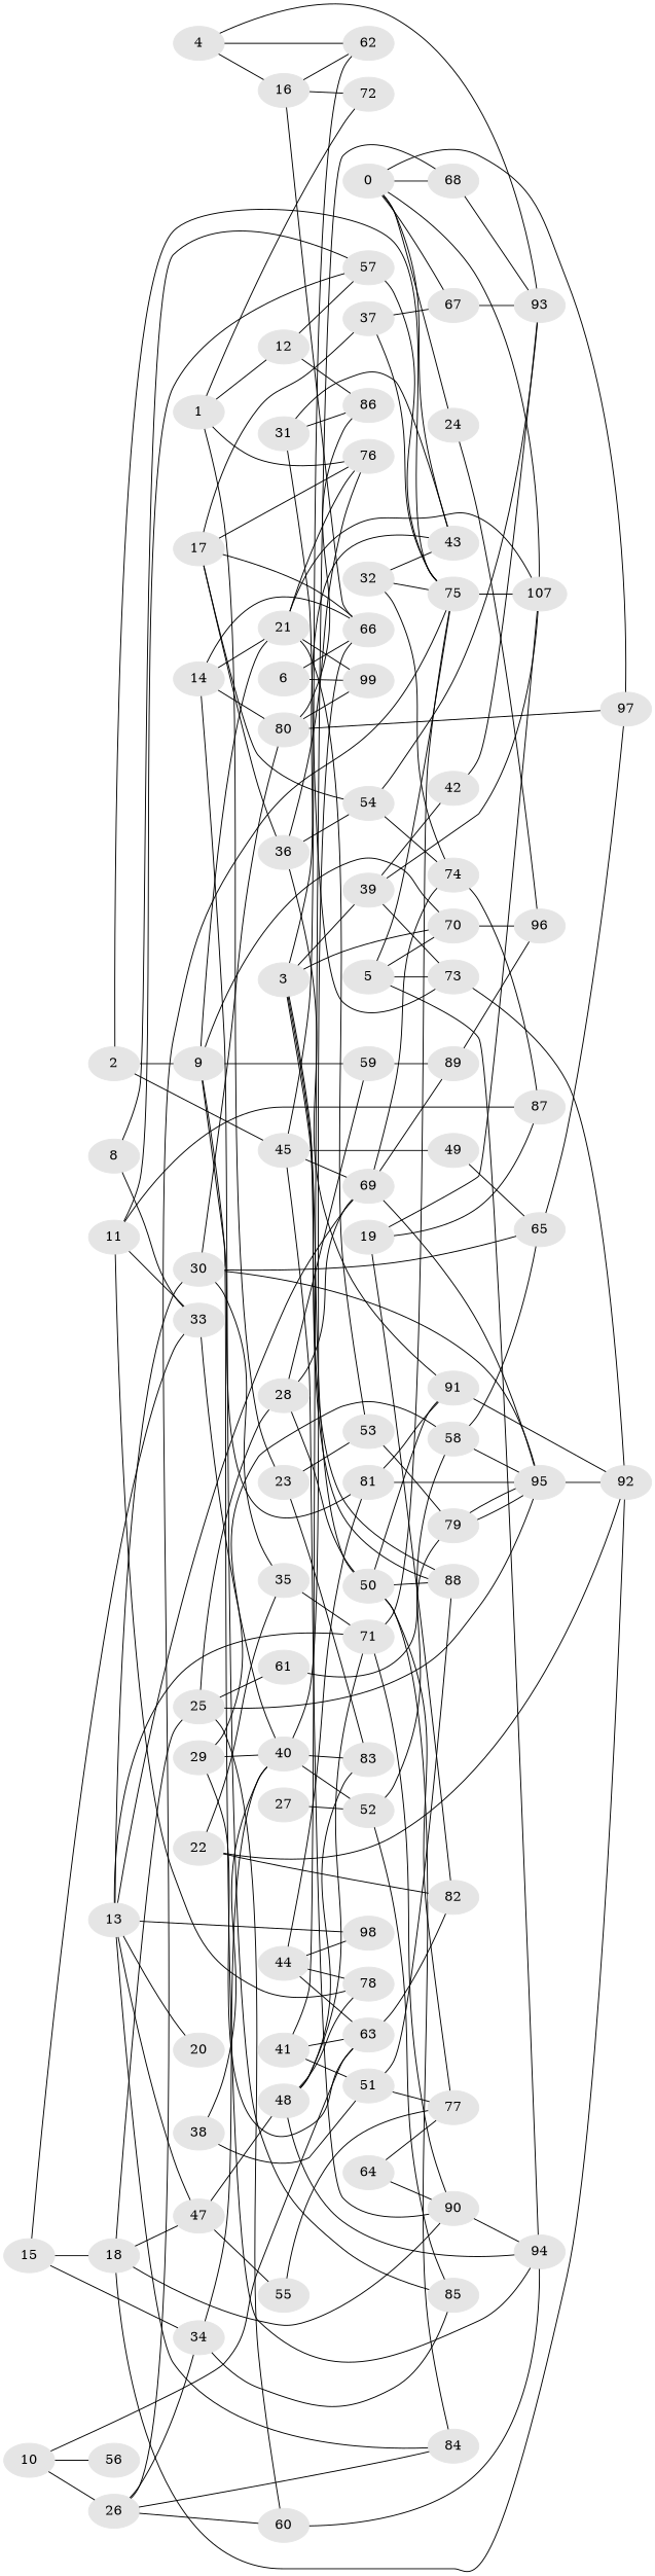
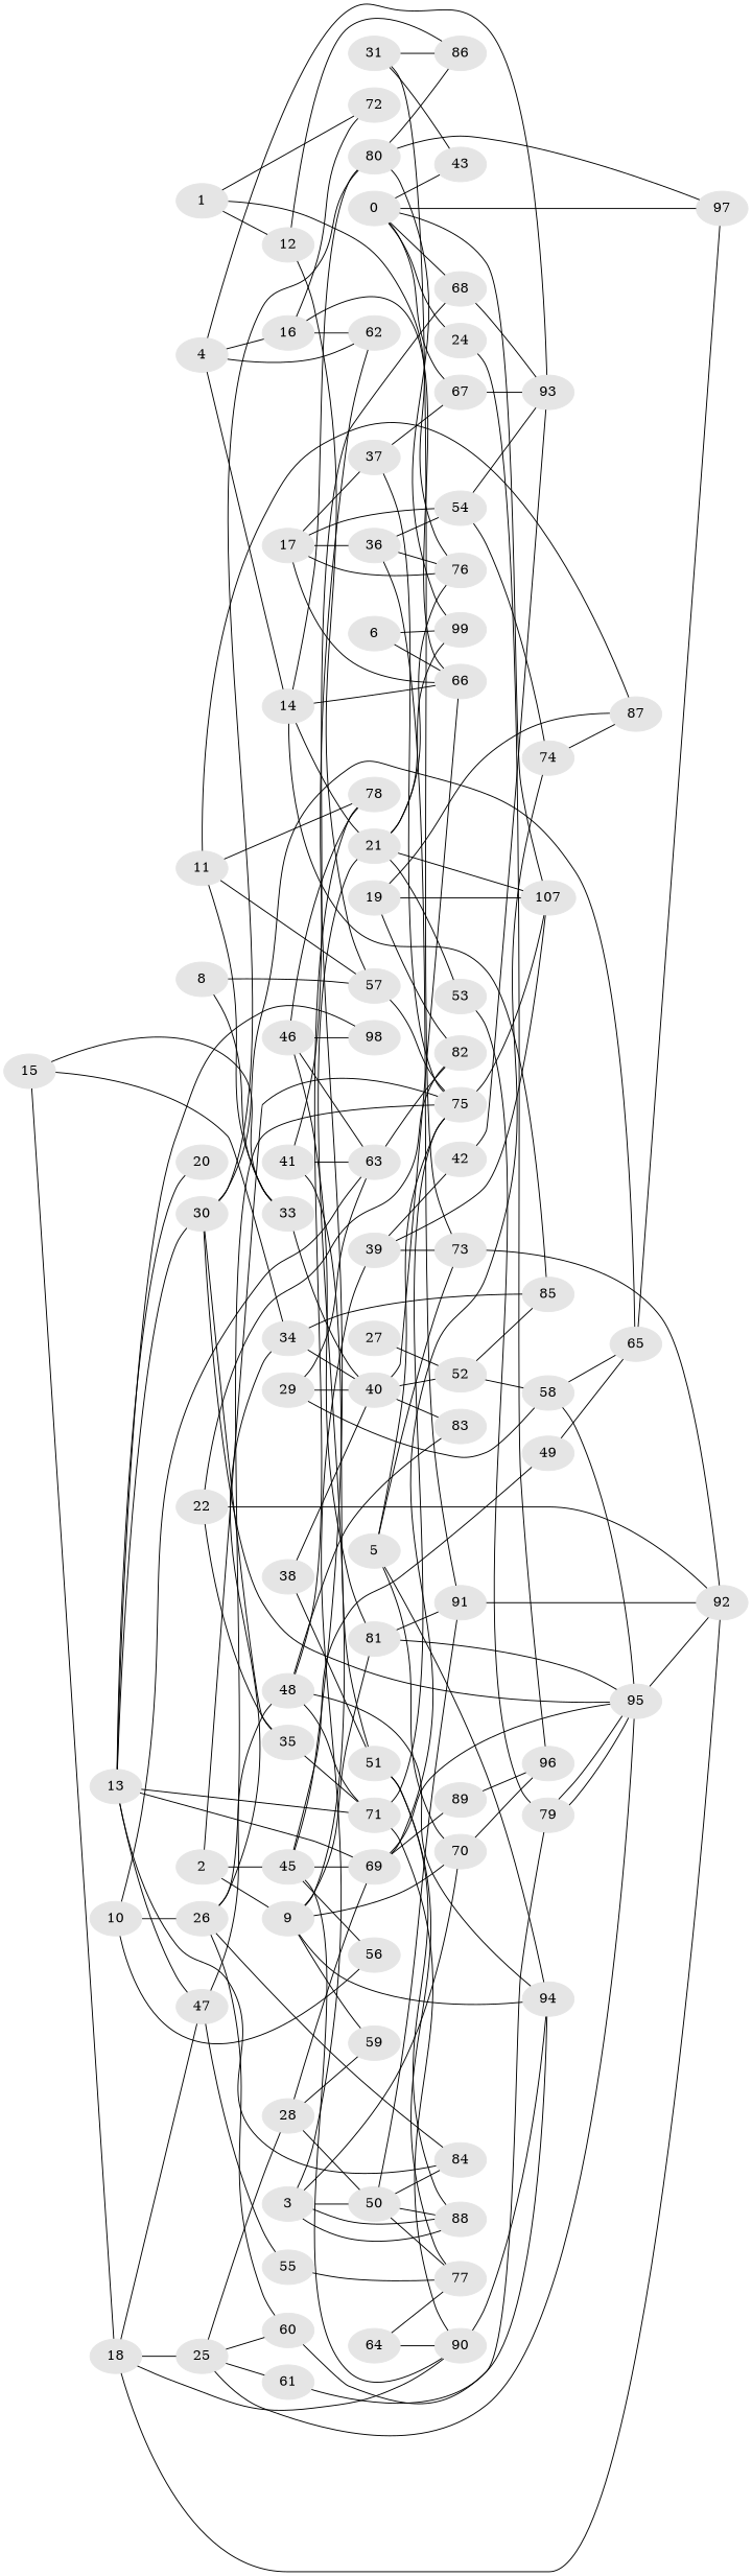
  graph {
    rankdir=LR
    node [color=gray90 style=filled]
    1
    12
-   23
    72
    76
    57
    86
    53
    83
    2
    9
    45
    75
    70
    94
    21
    59
    81
    62
    56
    69
    90
    49
    n24 [label=107]
    3
    39
    43
    50
    88
    73
    42
    84
    91
    77
    96
    4
    14
    16
    93
    66
    80
    85
    5
    92
    6
    99
    n47 [label=0]
    24
    67
    68
    97
    8
    33
    40
    89
    95
    10
    26
    63
    34
    60
    82
    11
    78
    87
    13
    20
    30
    47
    71
    98
    35
    65
    48
    55
    74
    15
    18
    25
    17
    36
    37
    54
    28
    61
    19
    79
    22
    64
    27
    52
    58
    29
    31
-   32
    38
    51
    41
-   44
+   44 [label=46]
    1 -- 12
-   1 -- 23
    1 -- 72
    1 -- 76
    12 -- 57
    12 -- 86
-   23 -- 53
-   23 -- 83
    57 -- 75
    53 -- 79
    2 -- 9
    2 -- 45
    2 -- 75
    9 -- 70
    9 -- 94
    9 -- 21
    9 -- 59
    9 -- 81
    45 -- 62
+   45 -- 56
    45 -- 69
    45 -- 90
    45 -- 49
    75 -- n24
    70 -- 96
    21 -- 76
    21 -- 53
    21 -- n24
    21 -- 99
-   59 -- 89
    81 -- 91
    81 -- 95
    69 -- 89
    69 -- 95
    69 -- 74
    90 -- 94
    49 -- 65
    3 -- 70
    3 -- 39
-   3 -- 43
    3 -- 50
    3 -- 88
    3 -- 88
    39 -- n24
    39 -- 73
    39 -- 42
    50 -- 88
    50 -- 84
    50 -- 91
    50 -- 77
    73 -- 92
    42 -- 93
    91 -- 92
    4 -- 62
+   4 -- 14
    4 -- 16
    4 -- 93
    14 -- 21
    14 -- 66
    14 -- 80
    14 -- 85
    16 -- 72
    16 -- 62
    16 -- 66
    80 -- 86
    80 -- 99
    80 -- 97
    5 -- 75
    5 -- 70
    5 -- 94
    5 -- 73
    6 -- 66
    6 -- 99
    n47 -- n24
    n47 -- 43
    n47 -- 24
    n47 -- 67
    n47 -- 68
    n47 -- 97
    24 -- 96
    67 -- 93
    68 -- 93
    8 -- 57
    8 -- 33
    33 -- 40
    40 -- 83
    40 -- 66
    40 -- 52
    89 -- 96
    95 -- 92
    10 -- 56
    10 -- 26
    10 -- 63
    26 -- 75
    26 -- 84
    26 -- 34
    26 -- 60
    63 -- 82
    34 -- 85
    34 -- 40
    60 -- 94
    11 -- 57
    11 -- 33
    11 -- 78
    11 -- 87
    13 -- 69
    13 -- 84
    13 -- 20
    13 -- 30
    13 -- 47
    13 -- 71
    13 -- 98
    30 -- 80
    30 -- 95
    30 -- 35
    30 -- 65
    47 -- 48
    47 -- 55
    71 -- 75
    71 -- 90
    35 -- 71
    65 -- 97
    48 -- 83
    48 -- 94
    48 -- 78
    48 -- 71
    55 -- 77
    74 -- 87
    15 -- 33
    15 -- 34
    15 -- 18
    18 -- 90
    18 -- 92
    18 -- 47
    18 -- 25
    25 -- 95
    25 -- 60
    25 -- 28
    25 -- 61
    17 -- 76
    17 -- 66
    17 -- 36
    17 -- 37
    17 -- 54
    36 -- 76
    36 -- 91
    36 -- 54
    37 -- 75
    37 -- 67
    54 -- 93
    54 -- 74
    28 -- 59
    28 -- 69
    28 -- 50
    61 -- 79
    19 -- n24
    19 -- 82
    19 -- 87
    79 -- 95
    79 -- 95
    22 -- 92
    22 -- 82
    22 -- 35
    64 -- 90
    64 -- 77
    27 -- 52
    52 -- 85
    52 -- 58
    58 -- 95
    58 -- 65
    29 -- 40
    29 -- 63
    29 -- 58
    31 -- 86
    31 -- 43
    31 -- 73
-   32 -- 75
-   32 -- 43
-   32 -- 74
    38 -- 40
    38 -- 51
    51 -- 88
    51 -- 77
    41 -- 68
    41 -- 63
    41 -- 51
    44 -- 81
    44 -- 63
    44 -- 78
    44 -- 98
  }
